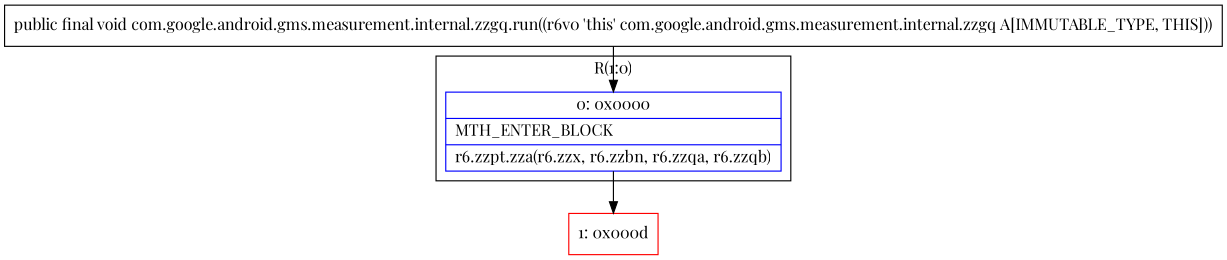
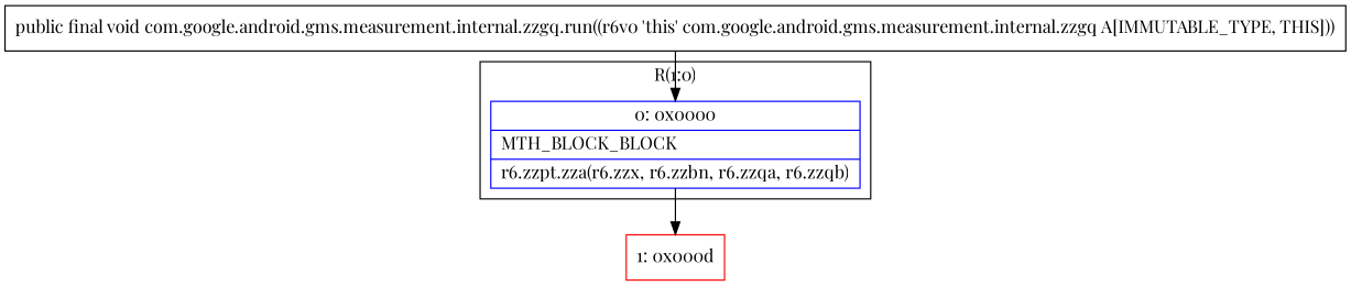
  digraph {
    fontname="Playfair Display"
    node [shape=record fontname="Playfair Display"]
    edge [fontname="Playfair Display"]
-   n1 [color=blue label="{0\:\ 0x0000|MTH_ENTER_BLOCK\l|r6.zzpt.zza(r6.zzx, r6.zzbn, r6.zzqa, r6.zzqb)\l}"]
+   n1 [color=blue label="{0\:\ 0x0000|MTH_BLOCK_BLOCK\l|r6.zzpt.zza(r6.zzx, r6.zzbn, r6.zzqa, r6.zzqb)\l}"]
    n2 [color=red label="{1\:\ 0x000d}"]
    n3 [label="{public final void com.google.android.gms.measurement.internal.zzgq.run((r6v0 'this' com.google.android.gms.measurement.internal.zzgq A[IMMUTABLE_TYPE, THIS])) }"]
    subgraph cluster_1 {
      label="R(1:0)"
      n1
    }
    n1 -> n2
    n3 -> n1
  }
